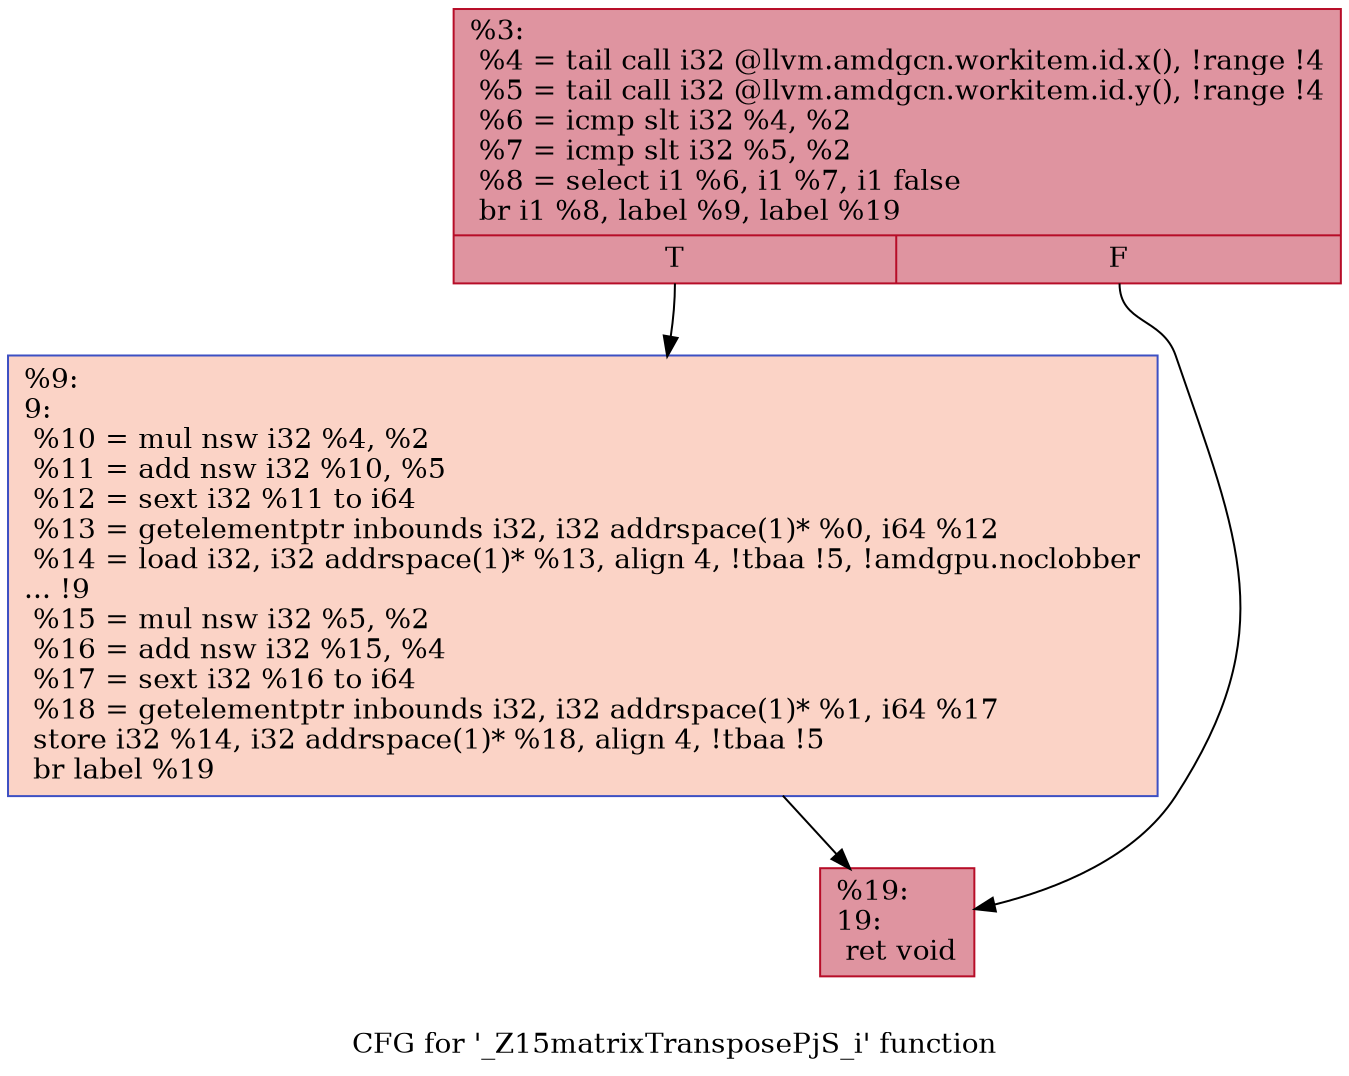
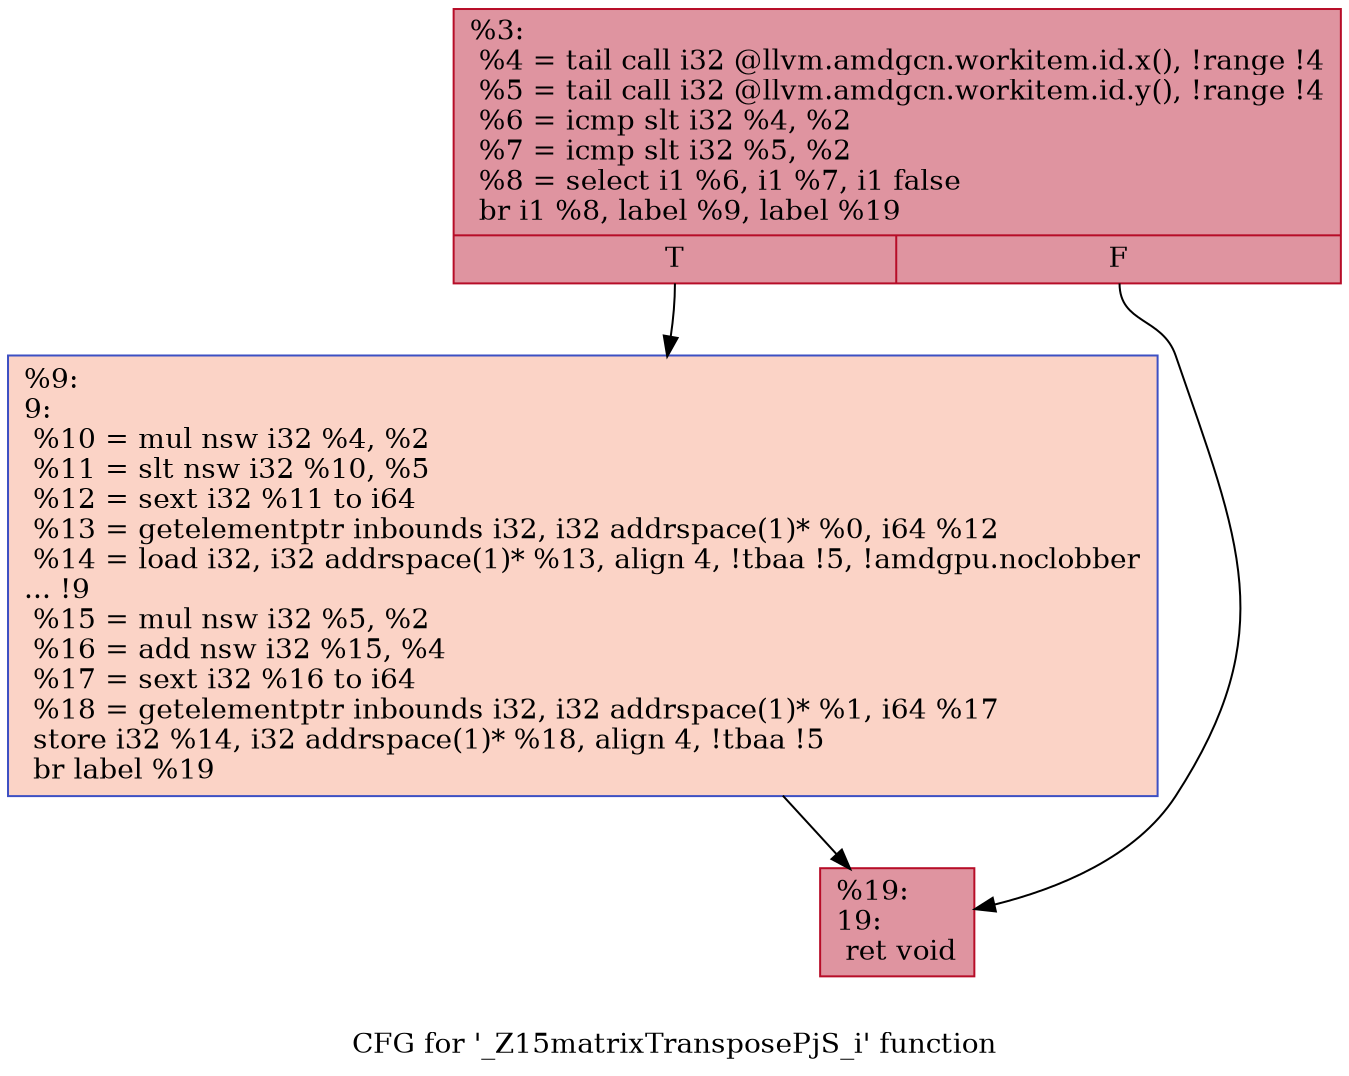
  digraph {
    label="CFG for '_Z15matrixTransposePjS_i' function"
    node [color="#b70d28ff" fillcolor="#b70d2870" shape=record style=filled]
    n1 [label="{%3:\l  %4 = tail call i32 @llvm.amdgcn.workitem.id.x(), !range !4\l  %5 = tail call i32 @llvm.amdgcn.workitem.id.y(), !range !4\l  %6 = icmp slt i32 %4, %2\l  %7 = icmp slt i32 %5, %2\l  %8 = select i1 %6, i1 %7, i1 false\l  br i1 %8, label %9, label %19\l|{<s0>T|<s1>F}}"]
-   n2 [color="#3d50c3ff" fillcolor="#f59c7d70" label="{%9:\l9:                                                \l  %10 = mul nsw i32 %4, %2\l  %11 = add nsw i32 %10, %5\l  %12 = sext i32 %11 to i64\l  %13 = getelementptr inbounds i32, i32 addrspace(1)* %0, i64 %12\l  %14 = load i32, i32 addrspace(1)* %13, align 4, !tbaa !5, !amdgpu.noclobber\l... !9\l  %15 = mul nsw i32 %5, %2\l  %16 = add nsw i32 %15, %4\l  %17 = sext i32 %16 to i64\l  %18 = getelementptr inbounds i32, i32 addrspace(1)* %1, i64 %17\l  store i32 %14, i32 addrspace(1)* %18, align 4, !tbaa !5\l  br label %19\l}"]
+   n2 [color="#3d50c3ff" fillcolor="#f59c7d70" label="{%9:\l9:                                                \l  %10 = mul nsw i32 %4, %2\l  %11 = slt nsw i32 %10, %5\l  %12 = sext i32 %11 to i64\l  %13 = getelementptr inbounds i32, i32 addrspace(1)* %0, i64 %12\l  %14 = load i32, i32 addrspace(1)* %13, align 4, !tbaa !5, !amdgpu.noclobber\l... !9\l  %15 = mul nsw i32 %5, %2\l  %16 = add nsw i32 %15, %4\l  %17 = sext i32 %16 to i64\l  %18 = getelementptr inbounds i32, i32 addrspace(1)* %1, i64 %17\l  store i32 %14, i32 addrspace(1)* %18, align 4, !tbaa !5\l  br label %19\l}"]
    n3 [label="{%19:\l19:                                               \l  ret void\l}"]
    n1 -> n2 [tailport=s0]
    n1 -> n3 [tailport=s1]
    n2 -> n3
  }
